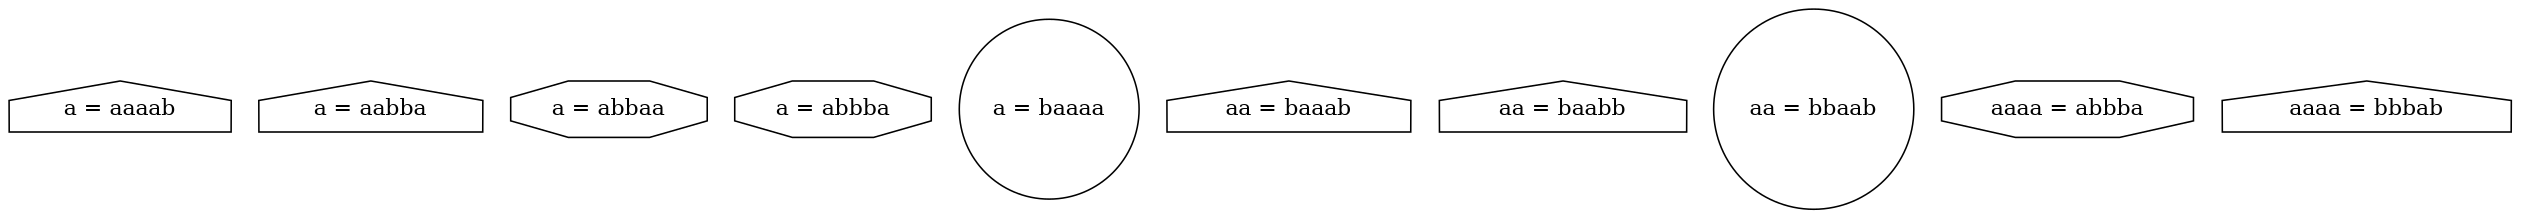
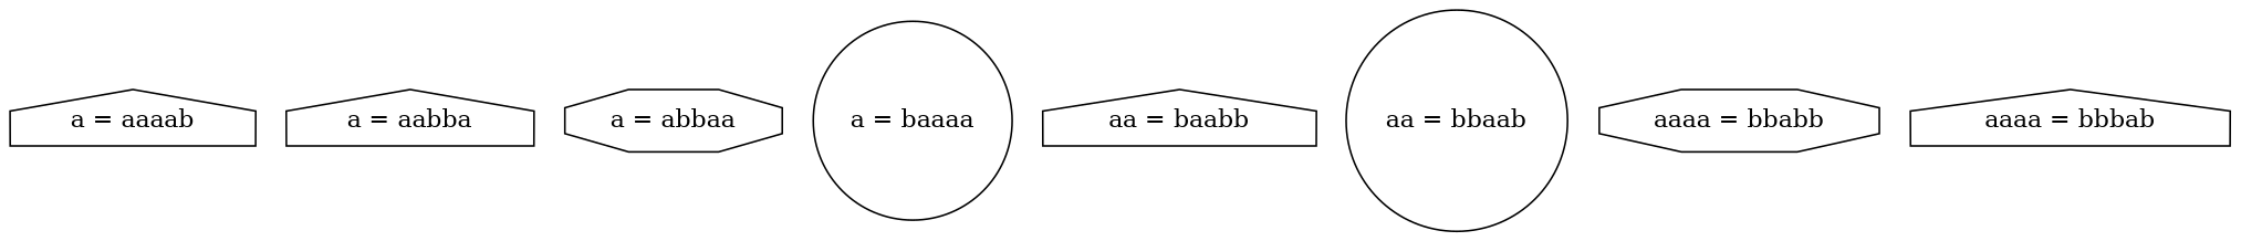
  digraph {
    rankdir=TB
    node [shape=house]
    "a = aaaab"
    "a = aabba"
    "a = abbaa" [shape=octagon]
-   "a = abbba" [shape=octagon]
    "a = baaaa" [shape=circle]
-   "aa = baaab"
    "aa = baabb"
    "aa = bbaab" [shape=circle]
-   "aaaa = bbabb" [shape=octagon label="aaaa = abbba"]
+   "aaaa = bbabb" [shape=octagon]
    "aaaa = bbbab"
  }
